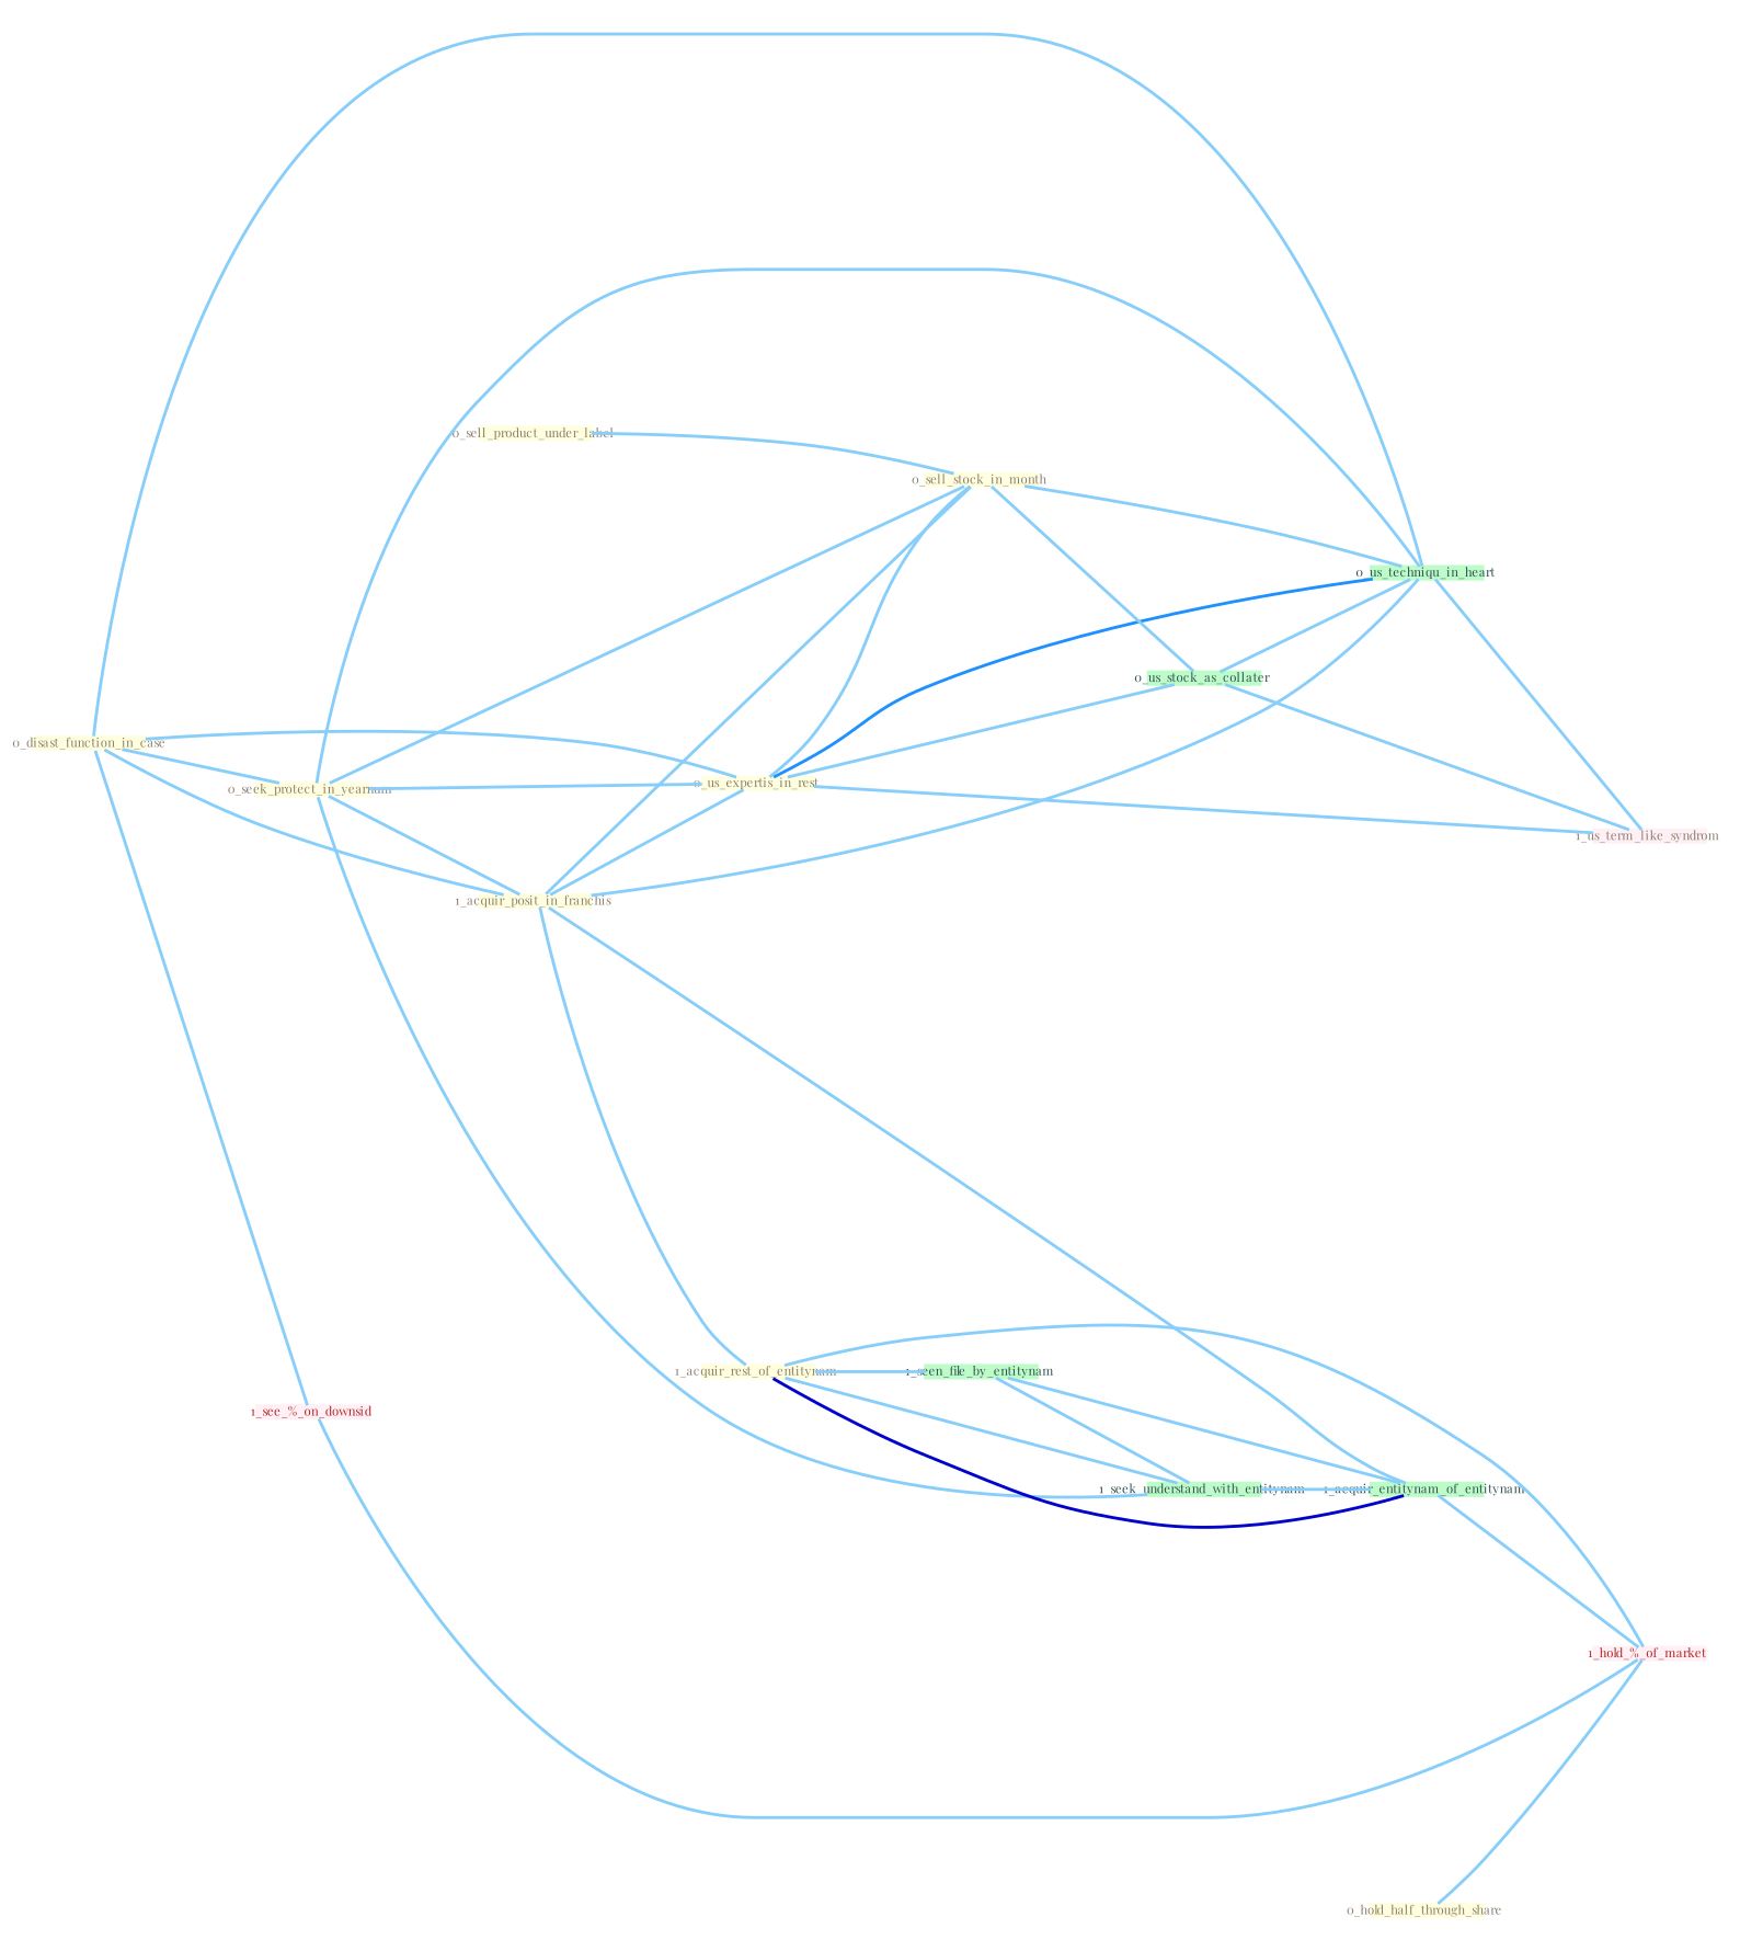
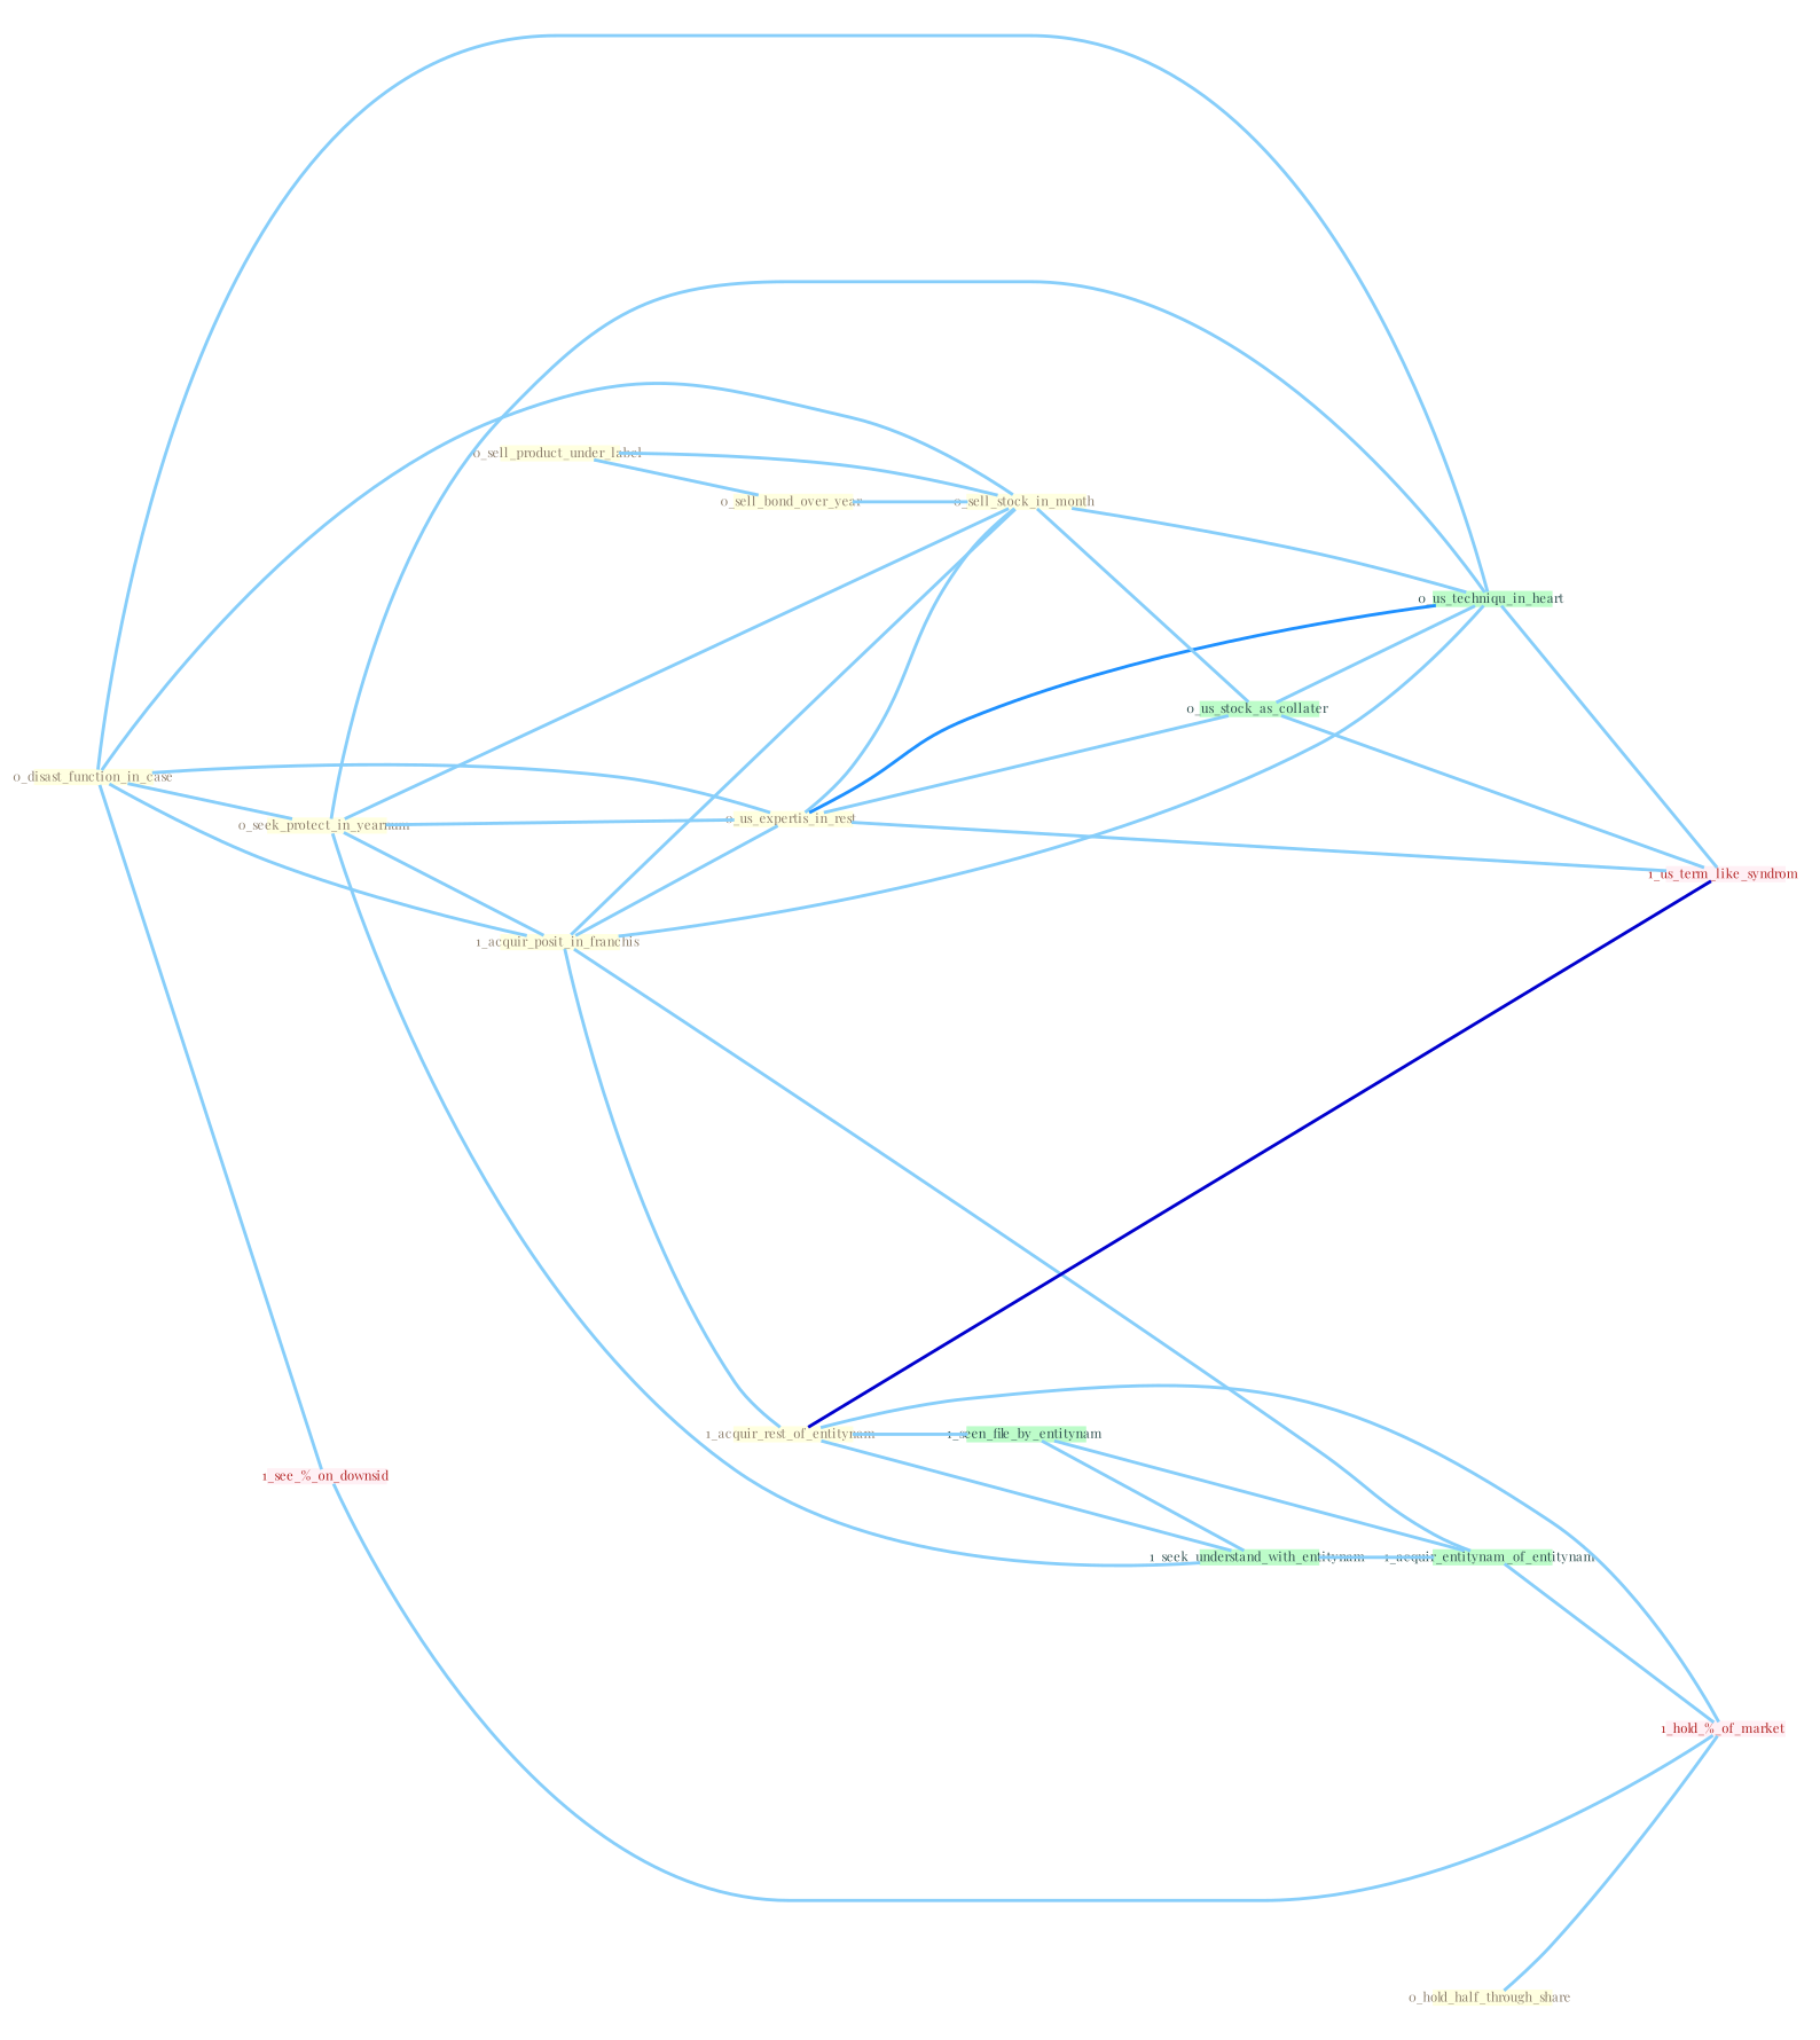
  graph {
    fontname="Playfair Display"
    rankdir=LR
    node [color="#ffffe0" fixedsize=true fontcolor="#8b7d6b" fontname="Playfair Display" fontsize=4 shape=polygon style=filled]
    edge [color="#87cefa" fontname="Playfair Display" w=1]
    "0_sell_product_under_label " [height=.06 width=.5]
    n2 [height=.06 label="0_disast_function_in_case" width=.5]
    "0_seek_protect_in_yearnum " [height=.06 width=.5]
    "1_acquir_posit_in_franchis " [height=.06 width=.5]
+   "0_sell_bond_over_year " [height=.06 width=.5]
    "0_us_expertis_in_rest " [height=.06 width=.5]
    "0_hold_half_through_share " [height=.06 width=.5]
    "1_acquir_rest_of_entitynam " [height=.06 width=.5]
    "0_sell_stock_in_month " [height=.06 width=.5]
    "1_see_%_on_downsid " [color="#fff0f5" fontcolor="#b22222" height=.06 width=.5]
-   "1_us_term_like_syndrom " [color="#fff0f5" height=.06 width=.5]
+   "1_us_term_like_syndrom " [color="#fff0f5" fontcolor="#b22222" height=.06 width=.5]
    "1_hold_%_of_market " [color="#fff0f5" fontcolor="#b22222" height=.06 width=.5]
    "0_us_techniqu_in_heart " [color="#BDFCC9" fontcolor="#2f4f4f" height=.06 width=.5]
    "1_seek_understand_with_entitynam " [color="#BDFCC9" fontcolor="#2f4f4f" height=.06 width=.5]
    "1_acquir_entitynam_of_entitynam " [color="#BDFCC9" fontcolor="#2f4f4f" height=.06 width=.5]
    "0_us_stock_as_collater " [color="#BDFCC9" fontcolor="#2f4f4f" height=.06 width=.5]
    "1_seen_file_by_entitynam " [color="#BDFCC9" fontcolor="#2f4f4f" height=.06 width=.5]
    subgraph sub_1 {
      "0_sell_product_under_label "
      n2
      "0_seek_protect_in_yearnum "
      "1_acquir_posit_in_franchis "
+     "0_sell_bond_over_year "
      "0_us_expertis_in_rest "
      "0_hold_half_through_share "
      "1_acquir_rest_of_entitynam "
      "0_sell_stock_in_month "
    }
    subgraph sub_2 {
      "1_see_%_on_downsid "
      "1_us_term_like_syndrom "
      "1_hold_%_of_market "
    }
+   "0_sell_product_under_label " -- "0_sell_bond_over_year "
    "0_sell_product_under_label " -- "0_sell_stock_in_month "
    n2 -- "0_seek_protect_in_yearnum "
    n2 -- "1_acquir_posit_in_franchis "
    n2 -- "0_us_expertis_in_rest "
+   n2 -- "0_sell_stock_in_month "
    n2 -- "1_see_%_on_downsid "
    n2 -- "0_us_techniqu_in_heart "
    "0_seek_protect_in_yearnum " -- "1_acquir_posit_in_franchis "
    "0_seek_protect_in_yearnum " -- "0_us_expertis_in_rest "
    "0_seek_protect_in_yearnum " -- "0_sell_stock_in_month "
    "0_seek_protect_in_yearnum " -- "0_us_techniqu_in_heart "
    "0_seek_protect_in_yearnum " -- "1_seek_understand_with_entitynam "
    "1_acquir_posit_in_franchis " -- "0_us_expertis_in_rest "
    "1_acquir_posit_in_franchis " -- "1_acquir_rest_of_entitynam "
    "1_acquir_posit_in_franchis " -- "0_sell_stock_in_month "
    "1_acquir_posit_in_franchis " -- "0_us_techniqu_in_heart "
    "1_acquir_posit_in_franchis " -- "1_acquir_entitynam_of_entitynam "
+   "0_sell_bond_over_year " -- "0_sell_stock_in_month "
    "0_us_expertis_in_rest " -- "0_sell_stock_in_month "
    "0_us_expertis_in_rest " -- "1_us_term_like_syndrom "
    "0_us_expertis_in_rest " -- "0_us_techniqu_in_heart " [color="#1e90ff" w=2]
    "0_us_expertis_in_rest " -- "0_us_stock_as_collater "
    "0_hold_half_through_share " -- "1_hold_%_of_market "
    "1_acquir_rest_of_entitynam " -- "1_hold_%_of_market "
    "1_acquir_rest_of_entitynam " -- "1_seek_understand_with_entitynam "
-   "1_acquir_rest_of_entitynam " -- "1_acquir_entitynam_of_entitynam " [color="#0000cd" w=3]
+   "1_acquir_rest_of_entitynam " -- "1_us_term_like_syndrom " [color="#0000cd" w=3]
    "1_acquir_rest_of_entitynam " -- "1_seen_file_by_entitynam "
    "0_sell_stock_in_month " -- "0_us_techniqu_in_heart "
    "0_sell_stock_in_month " -- "0_us_stock_as_collater "
    "1_see_%_on_downsid " -- "1_hold_%_of_market "
    "0_us_techniqu_in_heart " -- "1_us_term_like_syndrom "
    "1_seek_understand_with_entitynam " -- "1_acquir_entitynam_of_entitynam "
    "1_acquir_entitynam_of_entitynam " -- "1_hold_%_of_market "
    "0_us_stock_as_collater " -- "1_us_term_like_syndrom "
    "0_us_stock_as_collater " -- "0_us_techniqu_in_heart "
    "1_seen_file_by_entitynam " -- "1_seek_understand_with_entitynam "
    "1_seen_file_by_entitynam " -- "1_acquir_entitynam_of_entitynam "
  }
